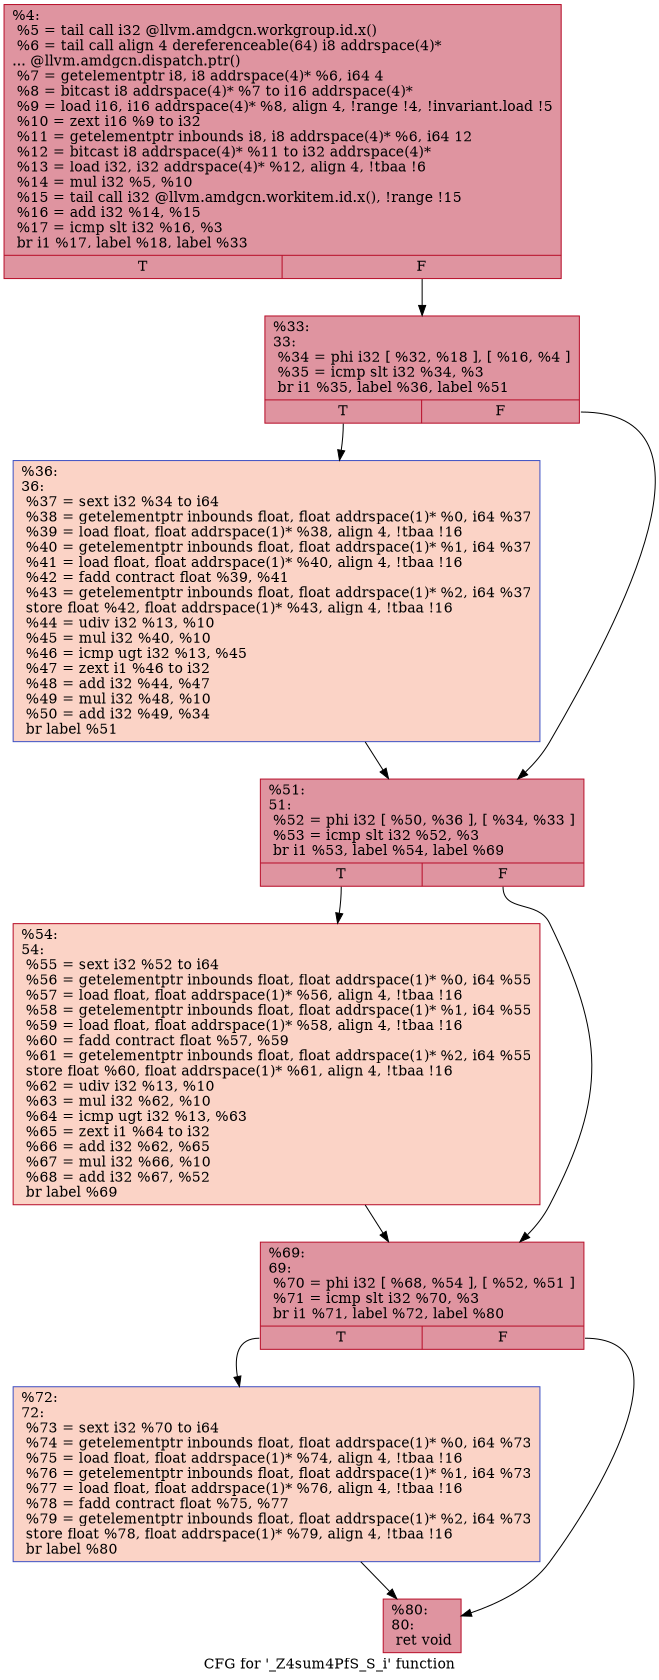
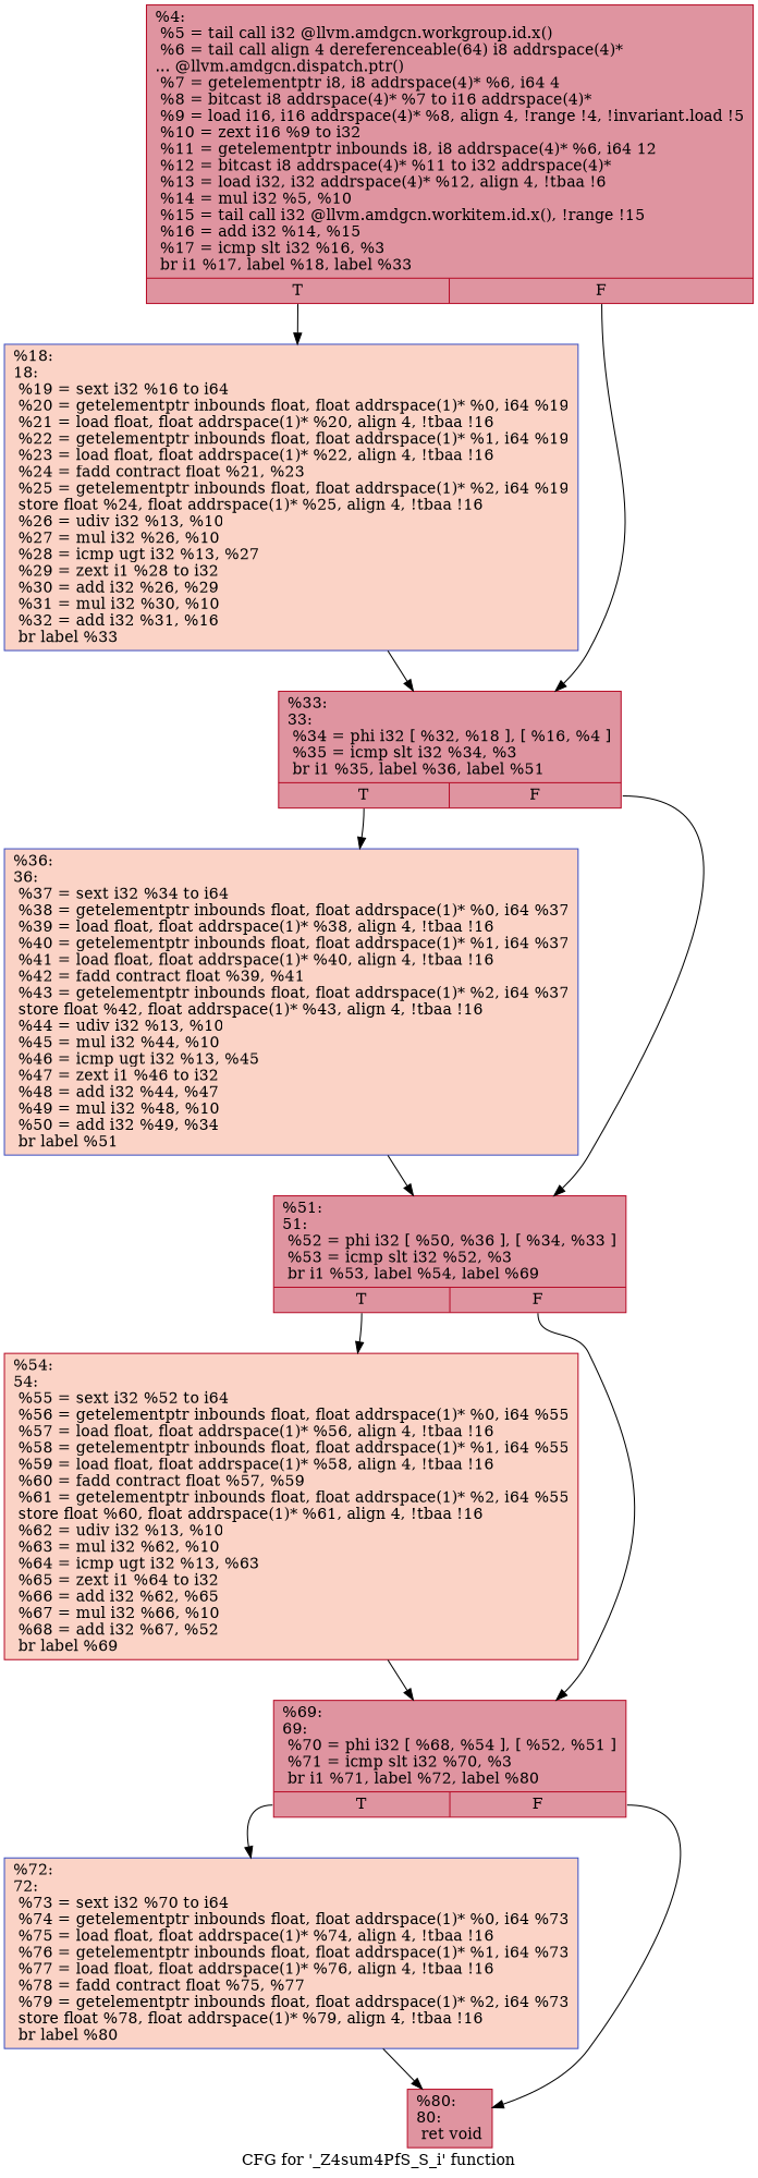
  digraph {
    label="CFG for '_Z4sum4PfS_S_i' function"
    node [color="#b70d28ff" fillcolor="#b70d2870" shape=record style=filled]
    n1 [label="{%4:\l  %5 = tail call i32 @llvm.amdgcn.workgroup.id.x()\l  %6 = tail call align 4 dereferenceable(64) i8 addrspace(4)*\l... @llvm.amdgcn.dispatch.ptr()\l  %7 = getelementptr i8, i8 addrspace(4)* %6, i64 4\l  %8 = bitcast i8 addrspace(4)* %7 to i16 addrspace(4)*\l  %9 = load i16, i16 addrspace(4)* %8, align 4, !range !4, !invariant.load !5\l  %10 = zext i16 %9 to i32\l  %11 = getelementptr inbounds i8, i8 addrspace(4)* %6, i64 12\l  %12 = bitcast i8 addrspace(4)* %11 to i32 addrspace(4)*\l  %13 = load i32, i32 addrspace(4)* %12, align 4, !tbaa !6\l  %14 = mul i32 %5, %10\l  %15 = tail call i32 @llvm.amdgcn.workitem.id.x(), !range !15\l  %16 = add i32 %14, %15\l  %17 = icmp slt i32 %16, %3\l  br i1 %17, label %18, label %33\l|{<s0>T|<s1>F}}"]
+   n2 [color="#3d50c3ff" fillcolor="#f59c7d70" label="{%18:\l18:                                               \l  %19 = sext i32 %16 to i64\l  %20 = getelementptr inbounds float, float addrspace(1)* %0, i64 %19\l  %21 = load float, float addrspace(1)* %20, align 4, !tbaa !16\l  %22 = getelementptr inbounds float, float addrspace(1)* %1, i64 %19\l  %23 = load float, float addrspace(1)* %22, align 4, !tbaa !16\l  %24 = fadd contract float %21, %23\l  %25 = getelementptr inbounds float, float addrspace(1)* %2, i64 %19\l  store float %24, float addrspace(1)* %25, align 4, !tbaa !16\l  %26 = udiv i32 %13, %10\l  %27 = mul i32 %26, %10\l  %28 = icmp ugt i32 %13, %27\l  %29 = zext i1 %28 to i32\l  %30 = add i32 %26, %29\l  %31 = mul i32 %30, %10\l  %32 = add i32 %31, %16\l  br label %33\l}"]
    n3 [label="{%33:\l33:                                               \l  %34 = phi i32 [ %32, %18 ], [ %16, %4 ]\l  %35 = icmp slt i32 %34, %3\l  br i1 %35, label %36, label %51\l|{<s0>T|<s1>F}}"]
-   n4 [color="#3d50c3ff" fillcolor="#f59c7d70" label="{%36:\l36:                                               \l  %37 = sext i32 %34 to i64\l  %38 = getelementptr inbounds float, float addrspace(1)* %0, i64 %37\l  %39 = load float, float addrspace(1)* %38, align 4, !tbaa !16\l  %40 = getelementptr inbounds float, float addrspace(1)* %1, i64 %37\l  %41 = load float, float addrspace(1)* %40, align 4, !tbaa !16\l  %42 = fadd contract float %39, %41\l  %43 = getelementptr inbounds float, float addrspace(1)* %2, i64 %37\l  store float %42, float addrspace(1)* %43, align 4, !tbaa !16\l  %44 = udiv i32 %13, %10\l  %45 = mul i32 %40, %10\l  %46 = icmp ugt i32 %13, %45\l  %47 = zext i1 %46 to i32\l  %48 = add i32 %44, %47\l  %49 = mul i32 %48, %10\l  %50 = add i32 %49, %34\l  br label %51\l}"]
+   n4 [color="#3d50c3ff" fillcolor="#f59c7d70" label="{%36:\l36:                                               \l  %37 = sext i32 %34 to i64\l  %38 = getelementptr inbounds float, float addrspace(1)* %0, i64 %37\l  %39 = load float, float addrspace(1)* %38, align 4, !tbaa !16\l  %40 = getelementptr inbounds float, float addrspace(1)* %1, i64 %37\l  %41 = load float, float addrspace(1)* %40, align 4, !tbaa !16\l  %42 = fadd contract float %39, %41\l  %43 = getelementptr inbounds float, float addrspace(1)* %2, i64 %37\l  store float %42, float addrspace(1)* %43, align 4, !tbaa !16\l  %44 = udiv i32 %13, %10\l  %45 = mul i32 %44, %10\l  %46 = icmp ugt i32 %13, %45\l  %47 = zext i1 %46 to i32\l  %48 = add i32 %44, %47\l  %49 = mul i32 %48, %10\l  %50 = add i32 %49, %34\l  br label %51\l}"]
    n5 [label="{%51:\l51:                                               \l  %52 = phi i32 [ %50, %36 ], [ %34, %33 ]\l  %53 = icmp slt i32 %52, %3\l  br i1 %53, label %54, label %69\l|{<s0>T|<s1>F}}"]
    n6 [fillcolor="#f59c7d70" label="{%54:\l54:                                               \l  %55 = sext i32 %52 to i64\l  %56 = getelementptr inbounds float, float addrspace(1)* %0, i64 %55\l  %57 = load float, float addrspace(1)* %56, align 4, !tbaa !16\l  %58 = getelementptr inbounds float, float addrspace(1)* %1, i64 %55\l  %59 = load float, float addrspace(1)* %58, align 4, !tbaa !16\l  %60 = fadd contract float %57, %59\l  %61 = getelementptr inbounds float, float addrspace(1)* %2, i64 %55\l  store float %60, float addrspace(1)* %61, align 4, !tbaa !16\l  %62 = udiv i32 %13, %10\l  %63 = mul i32 %62, %10\l  %64 = icmp ugt i32 %13, %63\l  %65 = zext i1 %64 to i32\l  %66 = add i32 %62, %65\l  %67 = mul i32 %66, %10\l  %68 = add i32 %67, %52\l  br label %69\l}"]
    n7 [label="{%69:\l69:                                               \l  %70 = phi i32 [ %68, %54 ], [ %52, %51 ]\l  %71 = icmp slt i32 %70, %3\l  br i1 %71, label %72, label %80\l|{<s0>T|<s1>F}}"]
    n8 [color="#3d50c3ff" fillcolor="#f59c7d70" label="{%72:\l72:                                               \l  %73 = sext i32 %70 to i64\l  %74 = getelementptr inbounds float, float addrspace(1)* %0, i64 %73\l  %75 = load float, float addrspace(1)* %74, align 4, !tbaa !16\l  %76 = getelementptr inbounds float, float addrspace(1)* %1, i64 %73\l  %77 = load float, float addrspace(1)* %76, align 4, !tbaa !16\l  %78 = fadd contract float %75, %77\l  %79 = getelementptr inbounds float, float addrspace(1)* %2, i64 %73\l  store float %78, float addrspace(1)* %79, align 4, !tbaa !16\l  br label %80\l}"]
    n9 [label="{%80:\l80:                                               \l  ret void\l}"]
+   n1 -> n2 [tailport=s0]
    n1 -> n3 [tailport=s1]
+   n2 -> n3
    n3 -> n4 [tailport=s0]
    n3 -> n5 [tailport=s1]
    n4 -> n5
    n5 -> n6 [tailport=s0]
    n5 -> n7 [tailport=s1]
    n6 -> n7
    n7 -> n8 [tailport=s0]
    n7 -> n9 [tailport=s1]
    n8 -> n9
  }
